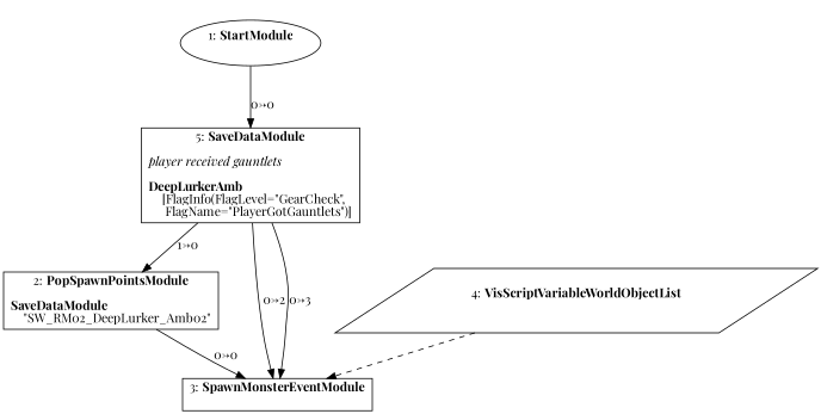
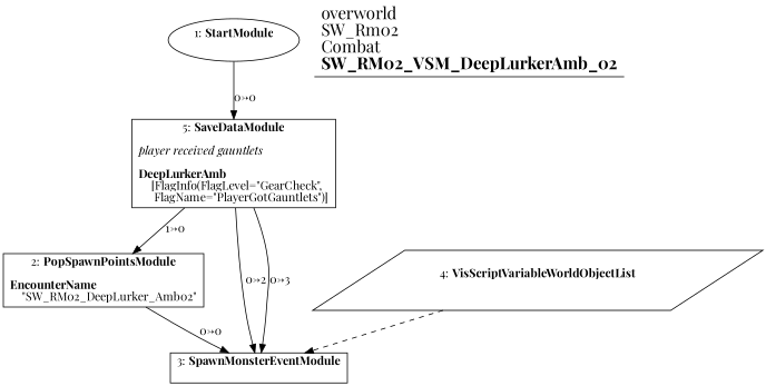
  digraph {
    fontname="Playfair Display"
    splines=spline
    node [fontname="Playfair Display" shape=box]
    edge [fontname="Playfair Display"]
    n1 [label=<1: <b>StartModule</b><br/><br/>> shape=oval]
    n2 [label=<5: <b>SaveDataModule</b><br/><br/><i>player received gauntlets<br align="left"/></i><br align="left"/><b>DeepLurkerAmb</b><br align="left"/>    [FlagInfo(FlagLevel=&quot;GearCheck&quot;,<br align="left"/>     FlagName=&quot;PlayerGotGauntlets&quot;)]<br align="left"/>>]
-   n3 [label=<2: <b>PopSpawnPointsModule</b><br/><br/><b>SaveDataModule</b><br align="left"/>    &quot;SW_RM02_DeepLurker_Amb02&quot;<br align="left"/>>]
+   n3 [label=<2: <b>PopSpawnPointsModule</b><br/><br/><b>EncounterName</b><br align="left"/>    &quot;SW_RM02_DeepLurker_Amb02&quot;<br align="left"/>>]
    n4 [label=<3: <b>SpawnMonsterEventModule</b><br/><br/>>]
    n5 [label=<4: <b>VisScriptVariableWorldObjectList</b><br/><br/>> shape=parallelogram]
+   n6 [label=<<font point-size="20">overworld<br align="left"/>SW_Rm02<br align="left"/>Combat<br align="left"/><b>SW_RM02_VSM_DeepLurkerAmb_02</b><br align="left"/></font>> shape=underline]
    n1 -> n2 [label="0→0"]
    n2 -> n3 [label="1→0"]
    n2 -> n4 [label="0→2"]
    n2 -> n4 [label="0→3"]
    n3 -> n4 [label="0→0"]
    n5 -> n4 [style=dashed]
  }
